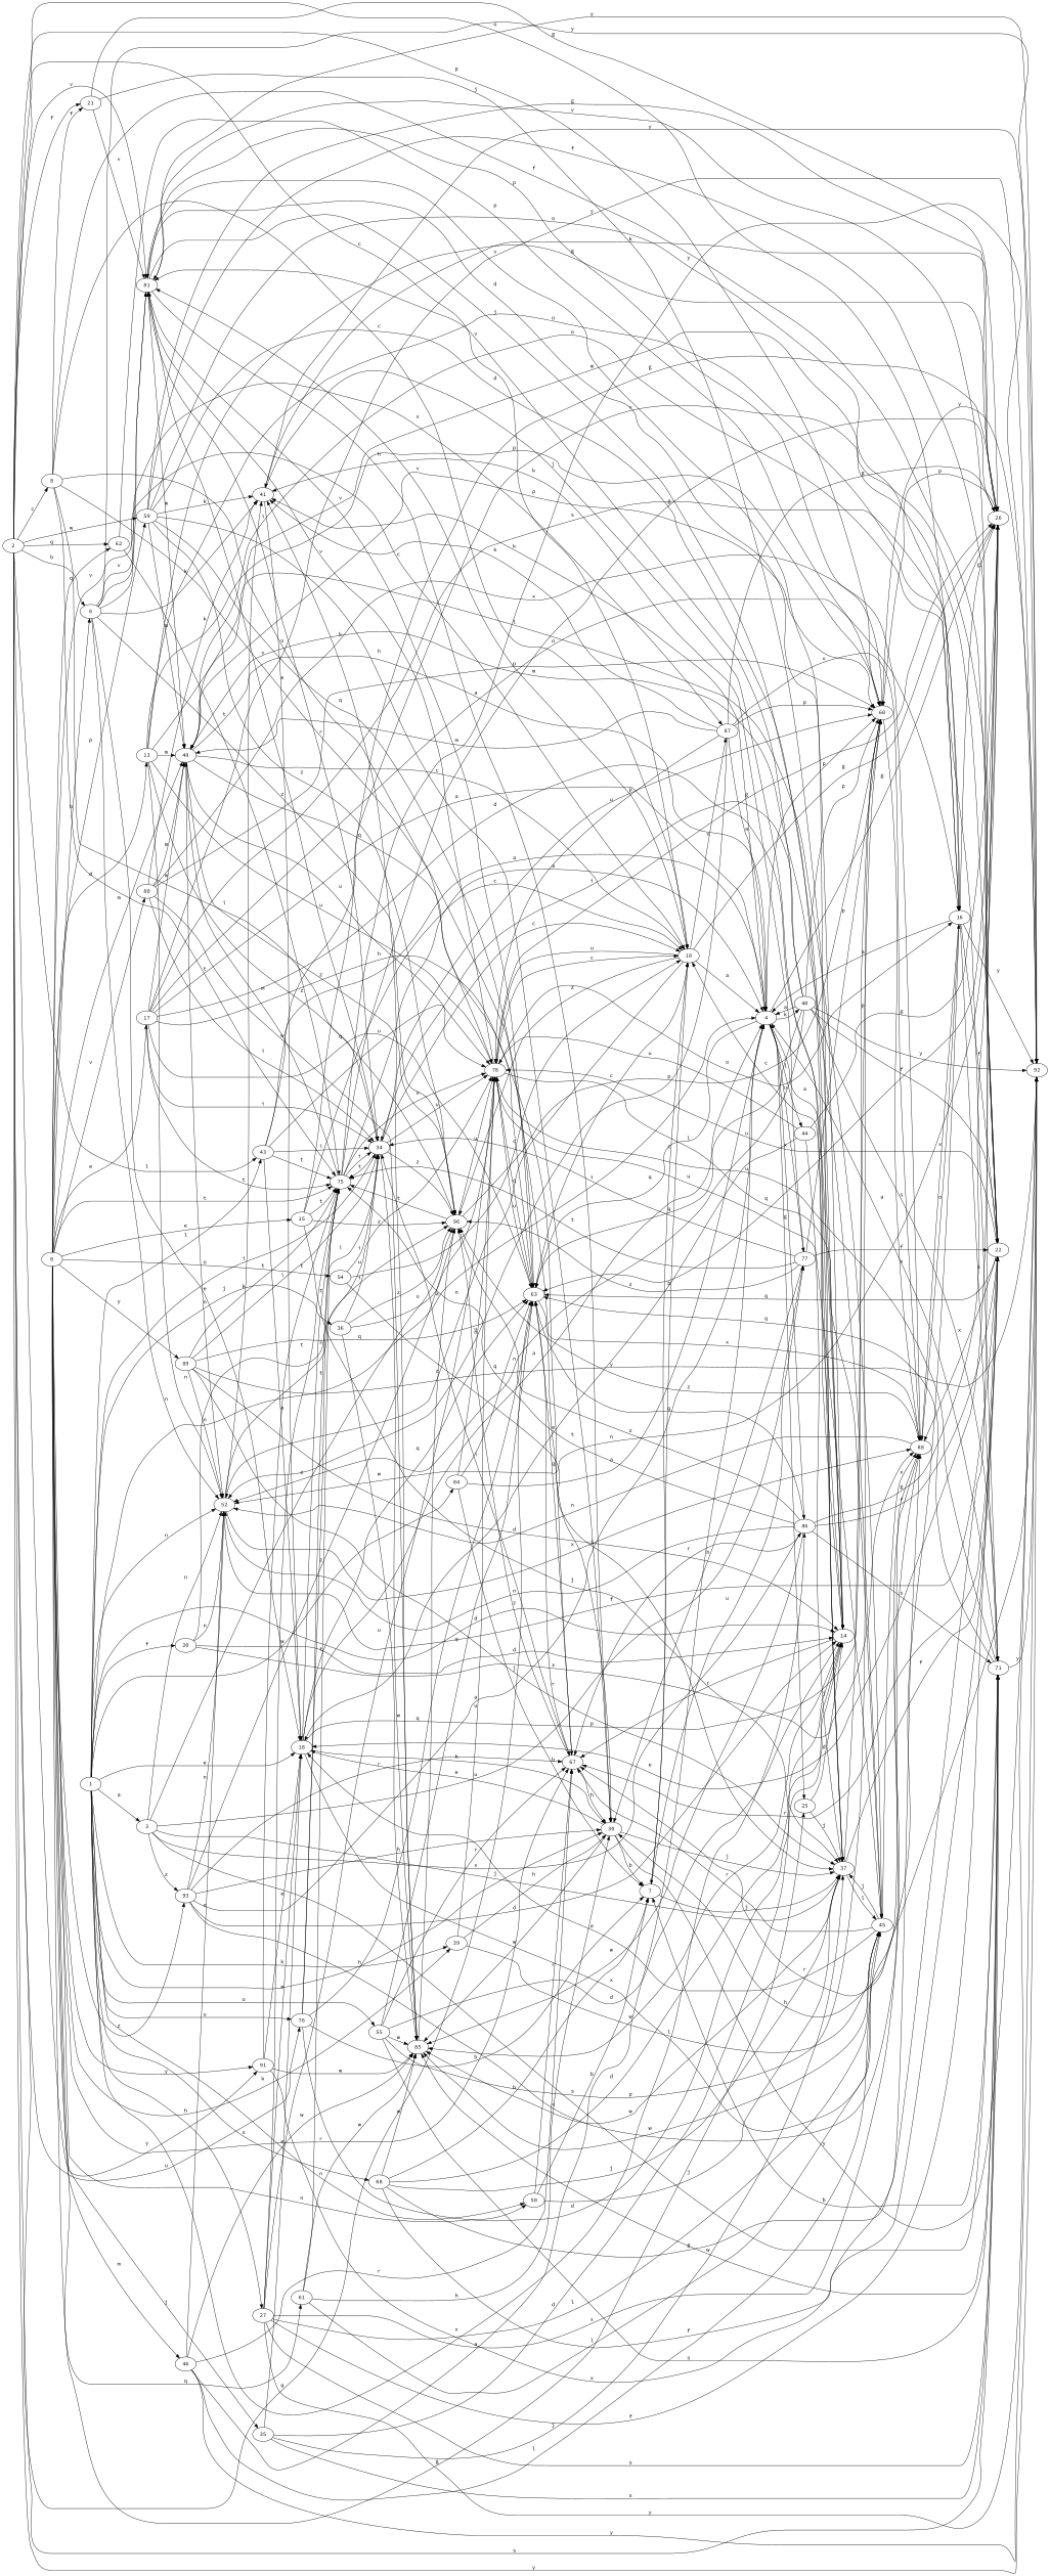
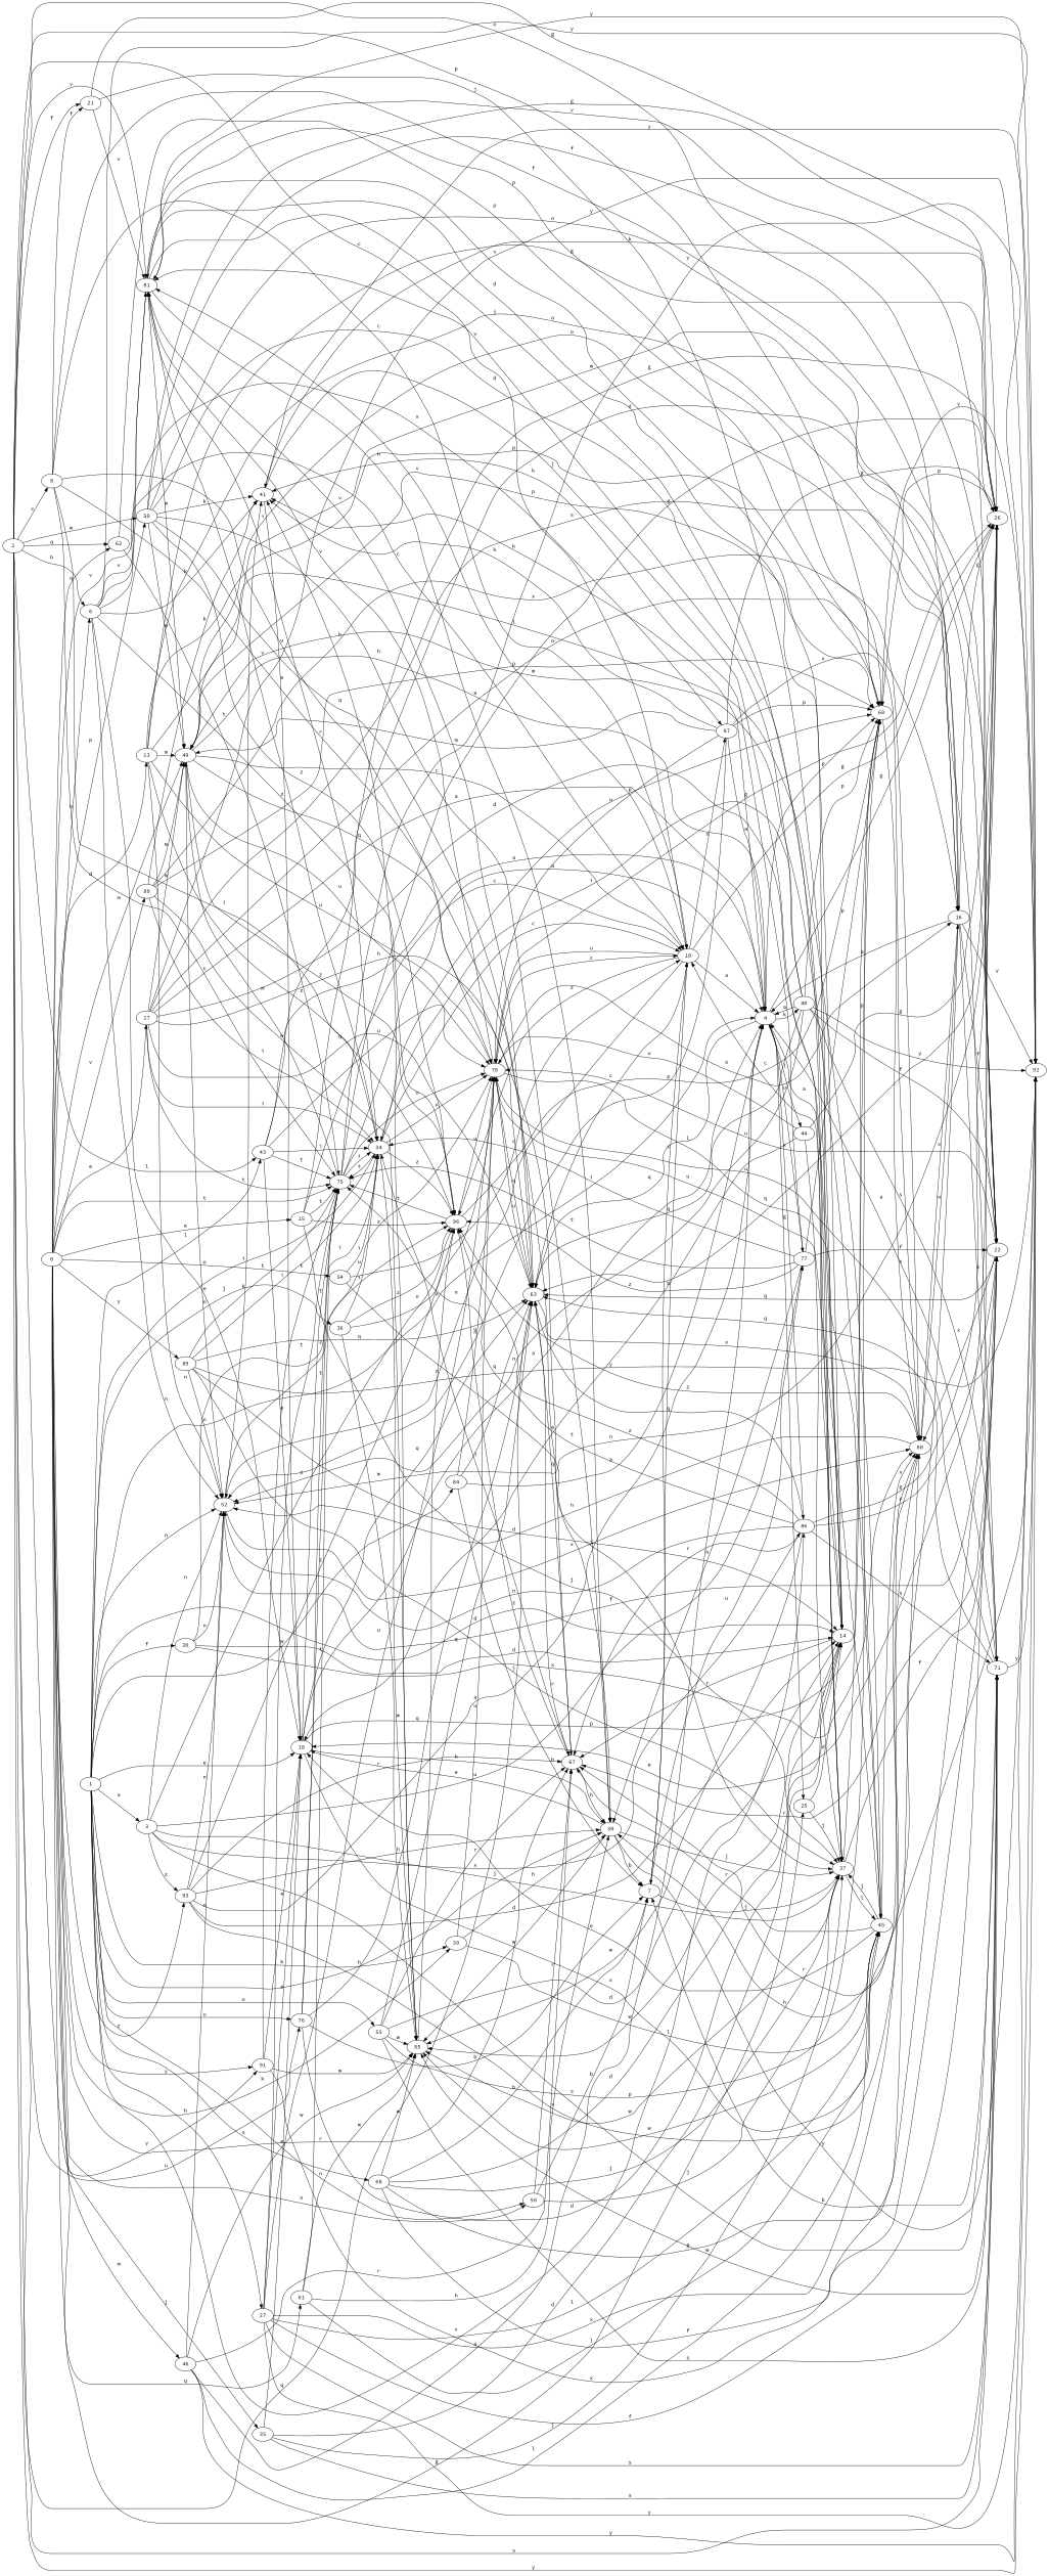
  strict digraph {
    fontname="Source Code Pro"
    rankdir=LR
    node [fontname="Source Code Pro"]
    edge [fontname="Source Code Pro"]
    0
    6
    13
    15
    17
    25
    35
    39
    46
    49
    50
    54
    59
    61
    62
    67
    75
    80
    81
    89
    91
    93
    18
    52
    10
    92
    96
    41
    87
    n30 [label=16]
    60
    26
    78
    45
    37
    4
    14
    30
    34
    63
    71
    85
    7
    22
    88
    1
    3
    20
    27
    36
    43
    55
    68
    76
    84
    86
    77
    40
    44
    2
    8
    21
    0 -> 6 [label=b]
    0 -> 13 [label=d]
    0 -> 15 [label=e]
    0 -> 17 [label=e]
    0 -> 25 [label=g]
    0 -> 35 [label=j]
    0 -> 39 [label=k]
    0 -> 46 [label=m]
    0 -> 49 [label=m]
    0 -> 50 [label=n]
    0 -> 54 [label=o]
    0 -> 59 [label=p]
    0 -> 61 [label=q]
    0 -> 62 [label=q]
    0 -> 67 [label=r]
    0 -> 75 [label=t]
    0 -> 80 [label=v]
    0 -> 81 [label=v]
    0 -> 89 [label=y]
    0 -> 91 [label=y]
    0 -> 93 [label=z]
    6 -> 81 [label=v]
    6 -> 18 [label=e]
    6 -> 52 [label=n]
    6 -> 10 [label=c]
    6 -> 92 [label=y]
    6 -> 96 [label=z]
    6 -> 41 [label=k]
    6 -> 87 [label=x]
    13 -> 49 [label=m]
    13 -> 52 [label=n]
    13 -> 96 [label=z]
    13 -> n30 [label=o]
    13 -> 60 [label=p]
    13 -> 26 [label=g]
    13 -> 78 [label=u]
    13 -> 45 [label=l]
    15 -> 75 [label=t]
    15 -> 10 [label=c]
    15 -> 96 [label=z]
    15 -> 26 [label=g]
    15 -> 37 [label=j]
    17 -> 49 [label=m]
    17 -> 75 [label=t]
    17 -> 92 [label=y]
    17 -> n30 [label=o]
    17 -> 4 [label=a]
    17 -> 14 [label=d]
    17 -> 30 [label=h]
    17 -> 34 [label=i]
    17 -> 63 [label=q]
    17 -> 71 [label=s]
    25 -> 37 [label=j]
    25 -> 14 [label=d]
    35 -> 18 [label=e]
    35 -> 37 [label=j]
    35 -> 14 [label=d]
    35 -> 71 [label=s]
    39 -> 78 [label=u]
    39 -> 45 [label=l]
    39 -> 30 [label=h]
    46 -> 67 [label=r]
    46 -> 52 [label=n]
    46 -> 92 [label=y]
    46 -> 45 [label=l]
    46 -> 4 [label=a]
    46 -> 85 [label=w]
    49 -> 52 [label=n]
    49 -> 10 [label=c]
    49 -> 96 [label=z]
    49 -> n30 [label=o]
    49 -> 60 [label=p]
    49 -> 78 [label=u]
    49 -> 4 [label=a]
    49 -> 63 [label=q]
    50 -> 67 [label=r]
    50 -> 37 [label=j]
    50 -> 7 [label=b]
    54 -> 10 [label=c]
    54 -> 37 [label=j]
    54 -> 34 [label=i]
    59 -> 49 [label=m]
    59 -> 96 [label=z]
    59 -> 41 [label=k]
    59 -> n30 [label=o]
    59 -> 26 [label=g]
    59 -> 14 [label=d]
    59 -> 30 [label=h]
    59 -> 63 [label=q]
    59 -> 22 [label=f]
    61 -> 75 [label=t]
    61 -> 45 [label=l]
    61 -> 30 [label=h]
    61 -> 85 [label=w]
    62 -> 75 [label=t]
    62 -> 60 [label=p]
    67 -> 96 [label=z]
    67 -> 30 [label=h]
    67 -> 34 [label=i]
    67 -> 63 [label=q]
    75 -> 49 [label=m]
    75 -> 92 [label=y]
    75 -> 26 [label=g]
    75 -> 78 [label=u]
    75 -> 4 [label=a]
    75 -> 34 [label=i]
    80 -> 49 [label=m]
    80 -> 41 [label=k]
    80 -> 60 [label=p]
    80 -> 34 [label=i]
    80 -> 85 [label=w]
    80 -> 88 [label=x]
    81 -> 49 [label=m]
    81 -> 92 [label=y]
    81 -> 60 [label=p]
    81 -> 37 [label=j]
    81 -> 14 [label=d]
    81 -> 30 [label=h]
    81 -> 34 [label=i]
    89 -> 75 [label=t]
    89 -> 52 [label=n]
    89 -> 92 [label=y]
    89 -> 37 [label=j]
    89 -> 14 [label=d]
    89 -> 34 [label=i]
    89 -> 63 [label=q]
    91 -> 75 [label=t]
    91 -> 18 [label=e]
    91 -> 85 [label=w]
    91 -> 88 [label=x]
    93 -> 67 [label=r]
    93 -> 52 [label=n]
    93 -> 96 [label=z]
    93 -> 4 [label=a]
    93 -> 14 [label=d]
    93 -> 30 [label=h]
    93 -> 88 [label=x]
    18 -> 75 [label=t]
    18 -> 60 [label=p]
    18 -> 4 [label=a]
    18 -> 30 [label=h]
    18 -> 63 [label=q]
    18 -> 88 [label=x]
    52 -> 41 [label=k]
    52 -> 78 [label=u]
    52 -> 22 [label=f]
    52 -> 88 [label=x]
    10 -> 81 [label=v]
    10 -> 52 [label=n]
    10 -> 96 [label=z]
    10 -> 87 [label=x]
    10 -> 26 [label=g]
    10 -> 78 [label=u]
    10 -> 4 [label=a]
    10 -> 7 [label=b]
    92 -> 67 [label=r]
    96 -> 75 [label=t]
    96 -> 60 [label=p]
    96 -> 78 [label=u]
    41 -> 18 [label=e]
    41 -> 92 [label=y]
    41 -> 37 [label=j]
    87 -> 49 [label=m]
    87 -> 52 [label=n]
    87 -> 41 [label=k]
    87 -> 60 [label=p]
    87 -> 26 [label=g]
    87 -> 78 [label=u]
    87 -> 4 [label=a]
    87 -> 88 [label=x]
    n30 -> 92 [label=y]
    n30 -> 26 [label=g]
    n30 -> 4 [label=a]
    n30 -> 30 [label=h]
    n30 -> 71 [label=s]
    n30 -> 22 [label=f]
    n30 -> 88 [label=x]
    60 -> 92 [label=y]
    60 -> 88 [label=x]
    26 -> 18 [label=e]
    26 -> 52 [label=n]
    26 -> 41 [label=k]
    26 -> 60 [label=p]
    26 -> 63 [label=q]
    78 -> 81 [label=v]
    78 -> 10 [label=c]
    78 -> n30 [label=o]
    78 -> 26 [label=g]
    78 -> 45 [label=l]
    78 -> 63 [label=q]
    45 -> 49 [label=m]
    45 -> 67 [label=r]
    45 -> 18 [label=e]
    45 -> 78 [label=u]
    45 -> 37 [label=j]
    45 -> 85 [label=w]
    45 -> 88 [label=x]
    37 -> 60 [label=p]
    37 -> 45 [label=l]
    37 -> 85 [label=w]
    37 -> 22 [label=f]
    4 -> 25 [label=g]
    4 -> 41 [label=k]
    4 -> 60 [label=p]
    4 -> 26 [label=g]
    4 -> 63 [label=q]
    4 -> 86 [label=x]
    4 -> 77 [label=u]
    4 -> 40 [label=k]
    4 -> 44 [label=l]
    14 -> 67 [label=r]
    14 -> 81 [label=v]
    14 -> 10 [label=c]
    14 -> 4 [label=a]
    14 -> 85 [label=w]
    30 -> 18 [label=e]
    30 -> 92 [label=y]
    30 -> 37 [label=j]
    30 -> 85 [label=w]
    30 -> 7 [label=b]
    34 -> 75 [label=t]
    34 -> 81 [label=v]
    34 -> 10 [label=c]
    34 -> 96 [label=z]
    34 -> 60 [label=p]
    34 -> 78 [label=u]
    34 -> 85 [label=w]
    63 -> 67 [label=r]
    63 -> 81 [label=v]
    63 -> 10 [label=c]
    63 -> 78 [label=u]
    63 -> 88 [label=x]
    71 -> 92 [label=y]
    71 -> 78 [label=u]
    71 -> 4 [label=a]
    71 -> 63 [label=q]
    71 -> 85 [label=w]
    71 -> 7 [label=b]
    85 -> 96 [label=z]
    85 -> 41 [label=k]
    7 -> 10 [label=c]
    7 -> 37 [label=j]
    7 -> 77 [label=u]
    22 -> 49 [label=m]
    22 -> 67 [label=r]
    22 -> 81 [label=v]
    22 -> 78 [label=u]
    22 -> 63 [label=q]
    22 -> 88 [label=x]
    88 -> 52 [label=n]
    88 -> 96 [label=z]
    88 -> n30 [label=o]
    1 -> 39 [label=k]
    1 -> 50 [label=n]
    1 -> 18 [label=e]
    1 -> 52 [label=n]
    1 -> 4 [label=a]
    1 -> 14 [label=d]
    1 -> 30 [label=h]
    1 -> 34 [label=i]
    1 -> 3 [label=a]
    1 -> 20 [label=f]
    1 -> 27 [label=h]
    1 -> 36 [label=j]
    1 -> 43 [label=l]
    1 -> 55 [label=o]
    1 -> 68 [label=s]
    1 -> 76 [label=u]
    1 -> 84 [label=w]
    1 -> 86 [label=x]
    3 -> 93 [label=z]
    3 -> 52 [label=n]
    3 -> 96 [label=z]
    3 -> 37 [label=j]
    3 -> 71 [label=s]
    3 -> 86 [label=x]
    3 -> 77 [label=u]
    20 -> 52 [label=n]
    20 -> 96 [label=z]
    20 -> 14 [label=d]
    20 -> 88 [label=x]
    27 -> 75 [label=t]
    27 -> 18 [label=e]
    27 -> 92 [label=y]
    27 -> 78 [label=u]
    27 -> 45 [label=l]
    27 -> 71 [label=s]
    27 -> 22 [label=f]
    27 -> 88 [label=x]
    36 -> 96 [label=z]
    36 -> 78 [label=u]
    36 -> 34 [label=i]
    36 -> 85 [label=w]
    43 -> 75 [label=t]
    43 -> 18 [label=e]
    43 -> 78 [label=u]
    43 -> 4 [label=a]
    43 -> 34 [label=i]
-   43 -> 22 [label=v]
+   43 -> 22 [label=f]
    55 -> 67 [label=r]
    55 -> 60 [label=p]
    55 -> 14 [label=d]
    55 -> 63 [label=q]
    55 -> 71 [label=s]
    55 -> 85 [label=w]
    68 -> 26 [label=g]
    68 -> 37 [label=j]
    68 -> 14 [label=d]
    68 -> 85 [label=w]
    68 -> 7 [label=b]
    68 -> 22 [label=f]
    76 -> 75 [label=t]
    76 -> 14 [label=d]
    76 -> 34 [label=i]
    76 -> 63 [label=q]
    76 -> 7 [label=b]
    84 -> 78 [label=u]
    84 -> 4 [label=a]
    84 -> 63 [label=q]
    84 -> 7 [label=b]
    86 -> 67 [label=r]
    86 -> 75 [label=t]
    86 -> 52 [label=n]
    86 -> 96 [label=z]
    86 -> 26 [label=g]
    86 -> 63 [label=q]
    86 -> 71 [label=s]
    86 -> 85 [label=w]
    86 -> 22 [label=f]
    77 -> 75 [label=t]
    77 -> 96 [label=z]
    77 -> 41 [label=k]
    77 -> 60 [label=p]
    77 -> 30 [label=h]
    77 -> 34 [label=i]
    77 -> 22 [label=f]
    40 -> 81 [label=v]
    40 -> 52 [label=n]
    40 -> 92 [label=y]
    40 -> 60 [label=p]
    40 -> 4 [label=a]
    40 -> 34 [label=i]
    40 -> 63 [label=q]
    40 -> 71 [label=s]
    40 -> 22 [label=f]
    44 -> 18 [label=e]
    44 -> 26 [label=g]
    44 -> 78 [label=u]
    44 -> 37 [label=j]
    2 -> 6 [label=b]
    2 -> 59 [label=w]
    2 -> 62 [label=q]
    2 -> 81 [label=v]
    2 -> 91 [label=y]
    2 -> 10 [label=c]
    2 -> 92 [label=y]
    2 -> n30 [label=o]
    2 -> 60 [label=p]
    2 -> 63 [label=q]
    2 -> 71 [label=s]
    2 -> 43 [label=l]
    2 -> 76 [label=u]
    2 -> 8 [label=c]
    2 -> 21 [label=f]
    8 -> 67 [label=r]
    8 -> 75 [label=t]
    8 -> 10 [label=c]
    8 -> 78 [label=u]
    8 -> 34 [label=i]
    8 -> 22 [label=f]
    8 -> 21 [label=f]
    21 -> 81 [label=v]
    21 -> 26 [label=g]
    21 -> 37 [label=j]
  }
